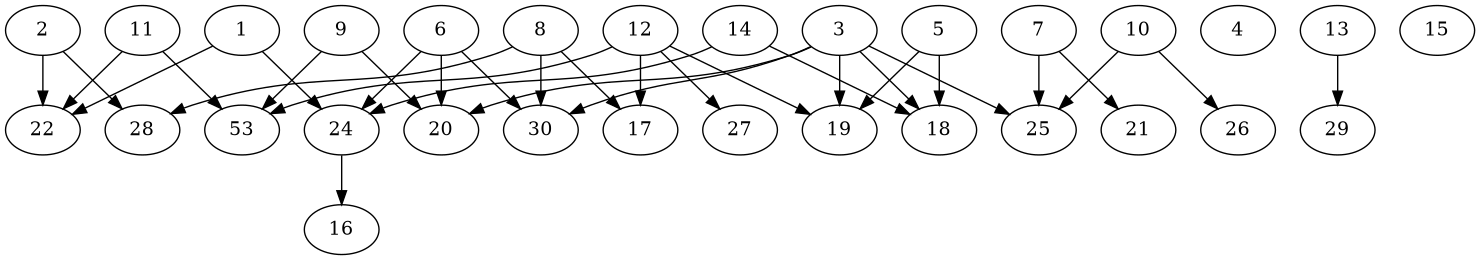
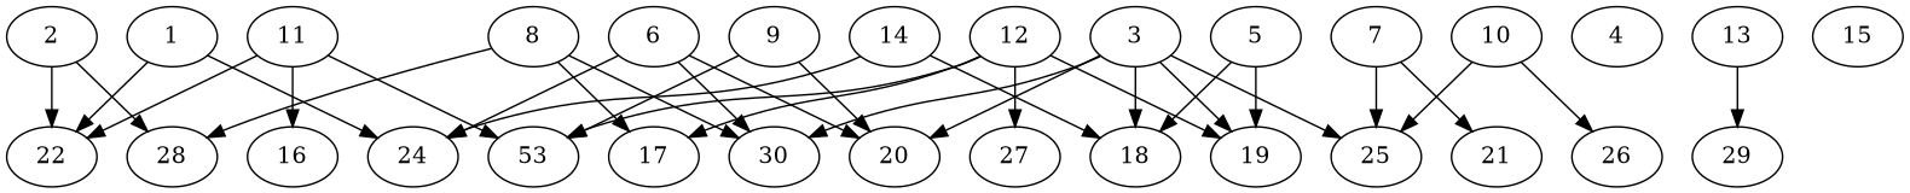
  digraph {
    node [alpha=0.09]
    22 [alpha=0.13]
    1
    24 [alpha=0.14]
    2 [alpha=0.14]
    28 [alpha=0.19]
    3 [alpha=0.19]
    18 [alpha=0.19]
    19 [alpha=0.19]
    20 [alpha=0.06]
    25 [alpha=0.19]
    30
    4
    5 [alpha=0.12]
    6 [alpha=0.05]
    7 [alpha=0.12]
    21
    8 [alpha=0.08]
    17 [alpha=0.13]
    9 [alpha=0.20]
    n20 [alpha=0.05 label=53]
    10 [alpha=0.14]
    26 [alpha=0.11]
    11 [alpha=0.03]
    16 [alpha=0.12]
    12
    27 [alpha=0.13]
    13 [alpha=0.06]
    29 [alpha=0.07]
    14 [alpha=0.02]
    15 [alpha=0.11]
    1 -> 22
    1 -> 24
    2 -> 22
    2 -> 28
    3 -> 18
    3 -> 19
    3 -> 20
    3 -> 25
    3 -> 30
    5 -> 18
    5 -> 19
    6 -> 24
    6 -> 20
    6 -> 30
    7 -> 25
    7 -> 21
    8 -> 28
    8 -> 30
    8 -> 17
    9 -> 20
    9 -> n20
    10 -> 25
    10 -> 26
    11 -> 22
    11 -> n20
-   24 -> 16
+   11 -> 16
    12 -> 19
    12 -> 17
    12 -> n20
    12 -> 27
    13 -> 29
    14 -> 24
    14 -> 18
  }
